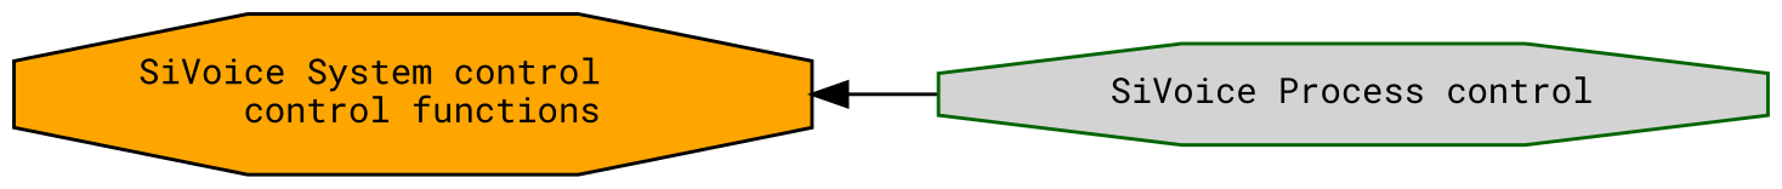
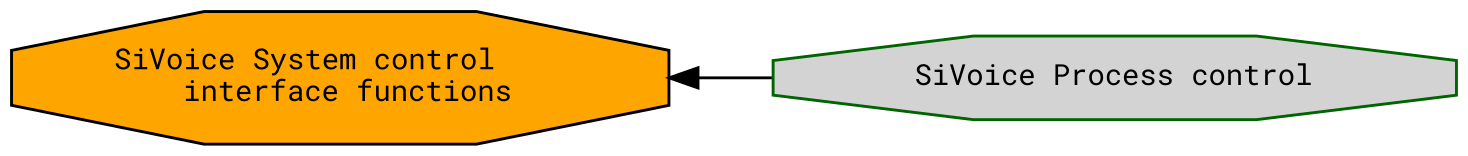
  digraph {
    rankdir=LR
    fontname="Roboto Mono"
    node [fontname="Roboto Mono" fontsize=10 shape=octagon style=filled]
    n1 [color=darkgreen fillcolor=lightgrey fontcolor=black height=0.2 label="SiVoice Process control" width=0.4]
-   n2 [color=black fillcolor=orange height=0.2 label="SiVoice System control\l control functions" width=0.4]
+   n2 [color=black fillcolor=orange height=0.2 label="SiVoice System control\l interface functions" width=0.4]
    n2 -> n1 [dir=back fontname="Roboto Mono" fontsize=10 labelfontname=Helvetica labelfontsize=10 shape=plaintext style=solid]
  }
